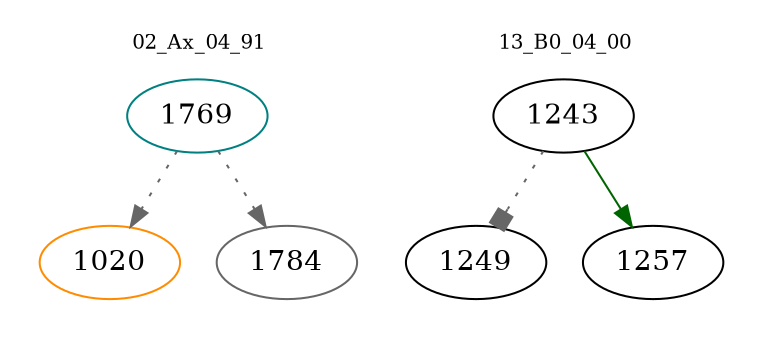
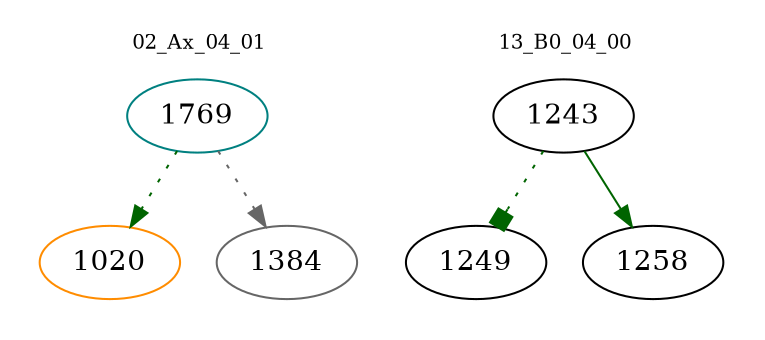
  digraph {
    node [color=black]
    edge [arrowhead=normal color=darkgreen style=dotted]
    n1 [color=teal label=1769]
    n2 [color=darkorange label=1020]
-   n3 [color=gray40 label=1784]
+   n3 [color=gray40 label=1384]
    n4 [label=1243]
    n5 [label=1249]
-   n6 [label=1257]
+   n6 [label=1258]
    subgraph cluster_1 {
      color=white
      fontsize=10
-     label="02_Ax_04_91"
+     label="02_Ax_04_01"
      n1
      n2
      n3
    }
    subgraph cluster_2 {
      color=white
      fontsize=10
      label="13_B0_04_00"
      n4
      n5
      n6
    }
-   n1 -> n2 [color=gray40]
+   n1 -> n2
    n1 -> n3 [color=gray40]
-   n4 -> n5 [arrowhead=box color=gray40]
+   n4 -> n5 [arrowhead=box]
    n4 -> n6 [style=solid]
  }
